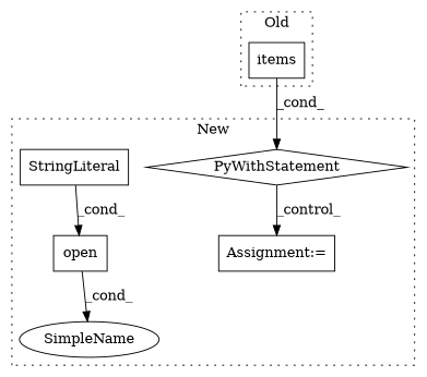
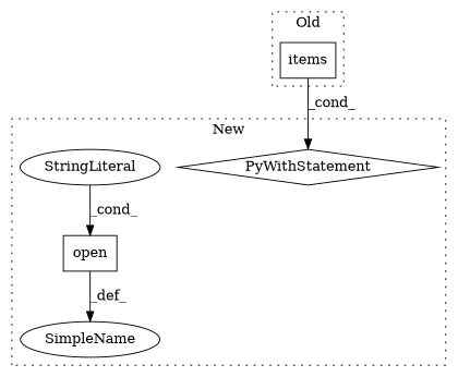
  digraph {
    node [a=32 shape=box]
    n1 [l="5,1" label=open s="8914,8948"]
    n2 [a=104 l="10,2" label=PyWithStatement s="8904,8949" shape=diamond]
    n3 [a=42 label=SimpleName shape=ellipse]
-   n4 [a=7 l=1 label="Assignment:=" s=8968]
-   n5 [a=45 l=4 label=StringLiteral s=8944]
+   n5 [a=45 l=4 label=StringLiteral s=8944 shape=ellipse]
    n6 [l=7 label=items s=7599]
    subgraph cluster_1 {
      label=New
      style=dotted
      n1
      n2
      n3
-     n4
      n5
    }
    subgraph cluster_2 {
      label=Old
      style=dotted
      n6
    }
-   n1 -> n3 [label=_cond_]
-   n2 -> n4 [label=_control_]
+   n1 -> n3 [label=_def_]
    n5 -> n1 [label=_cond_]
    n6 -> n2 [label=_cond_]
  }
